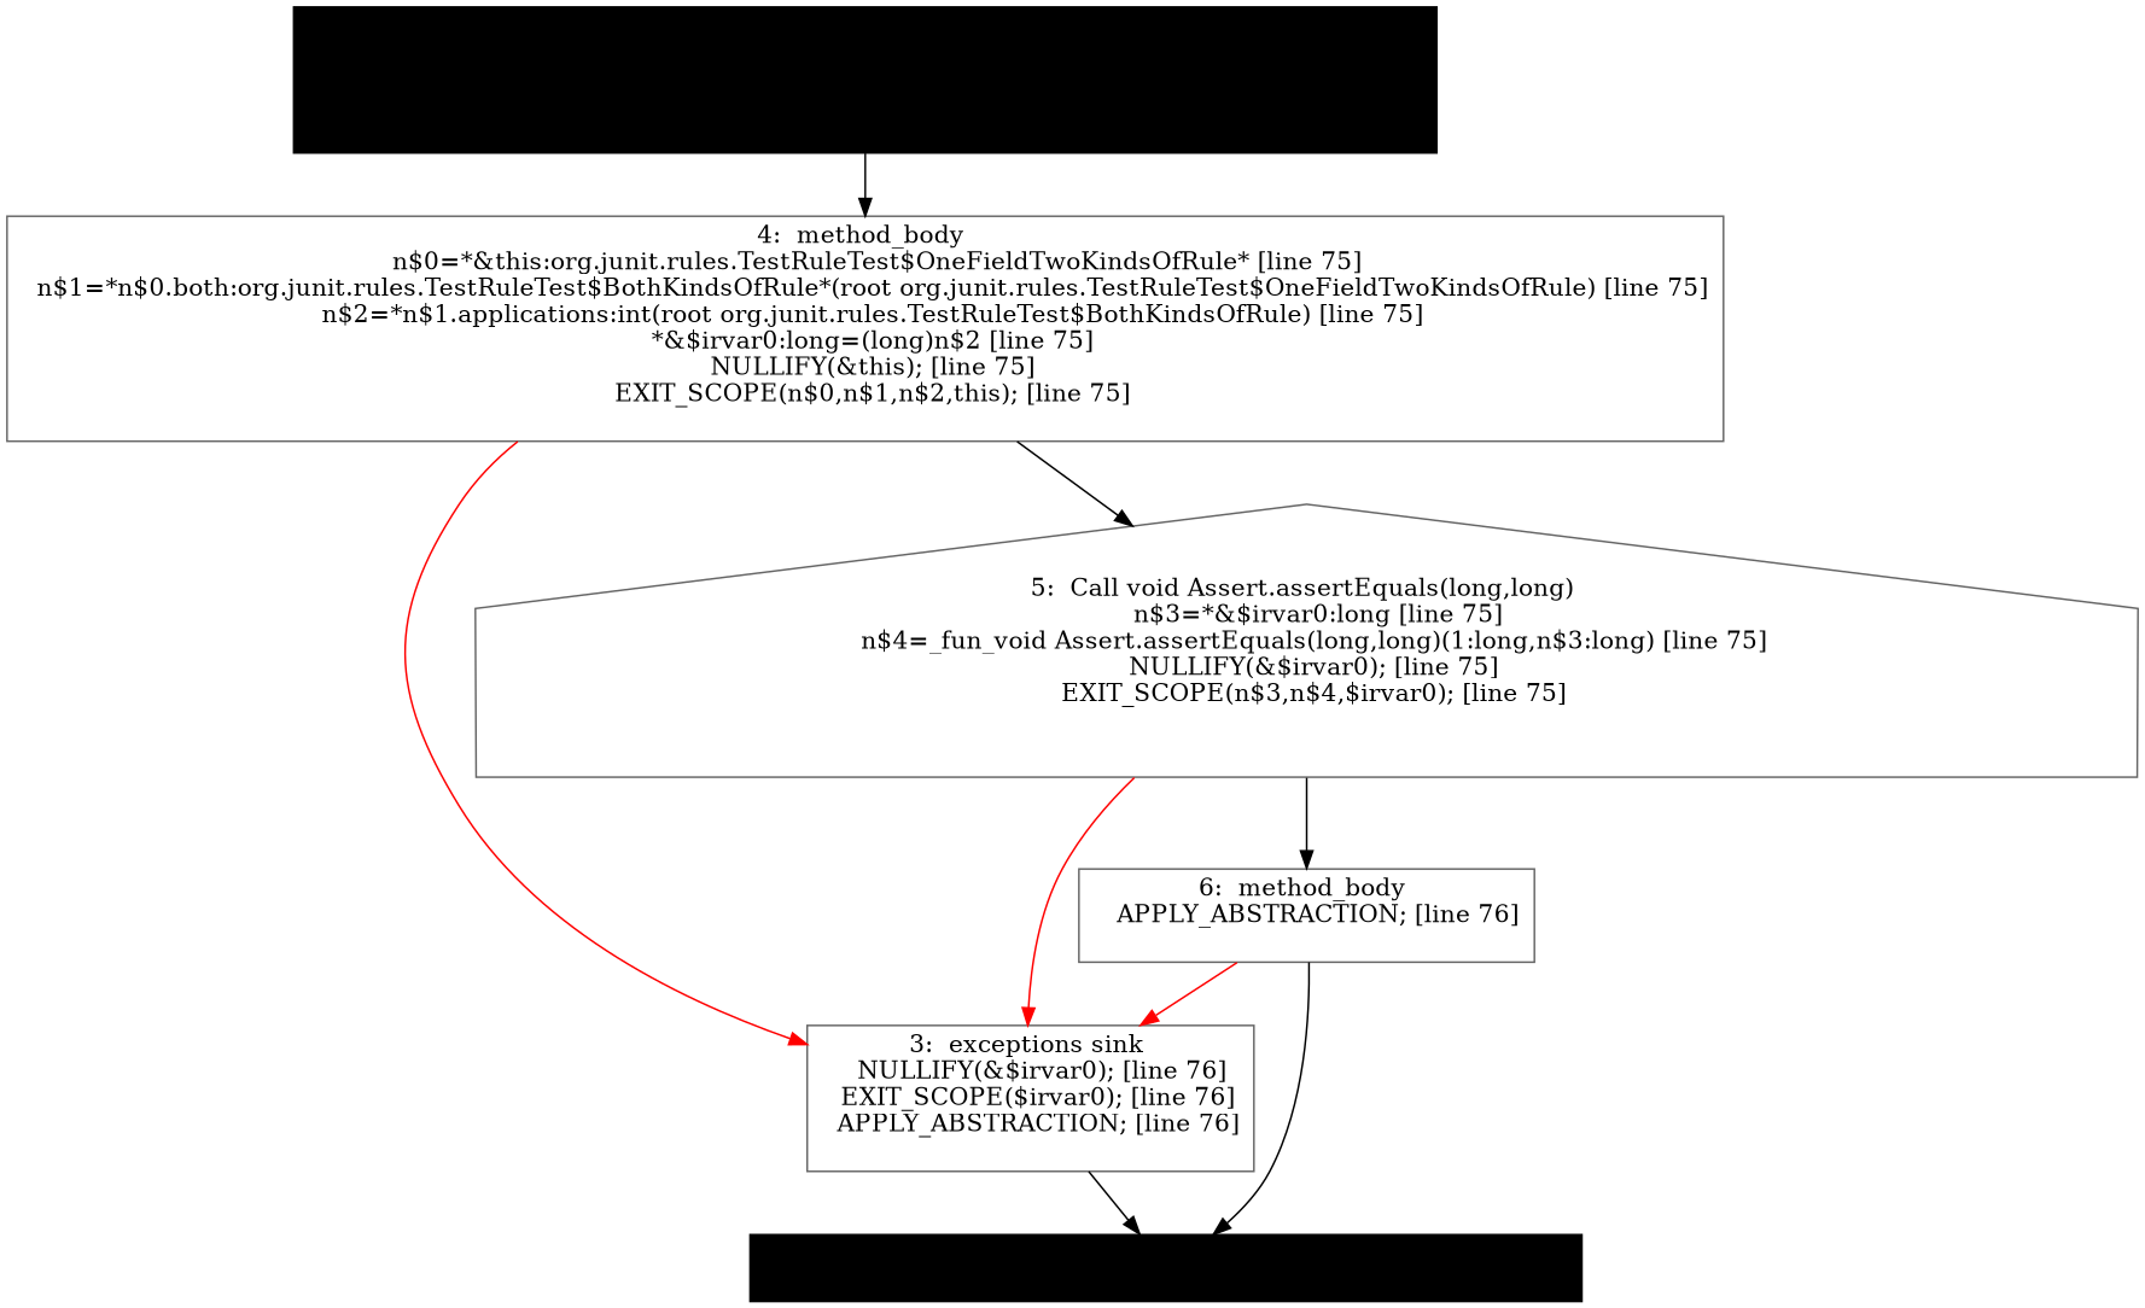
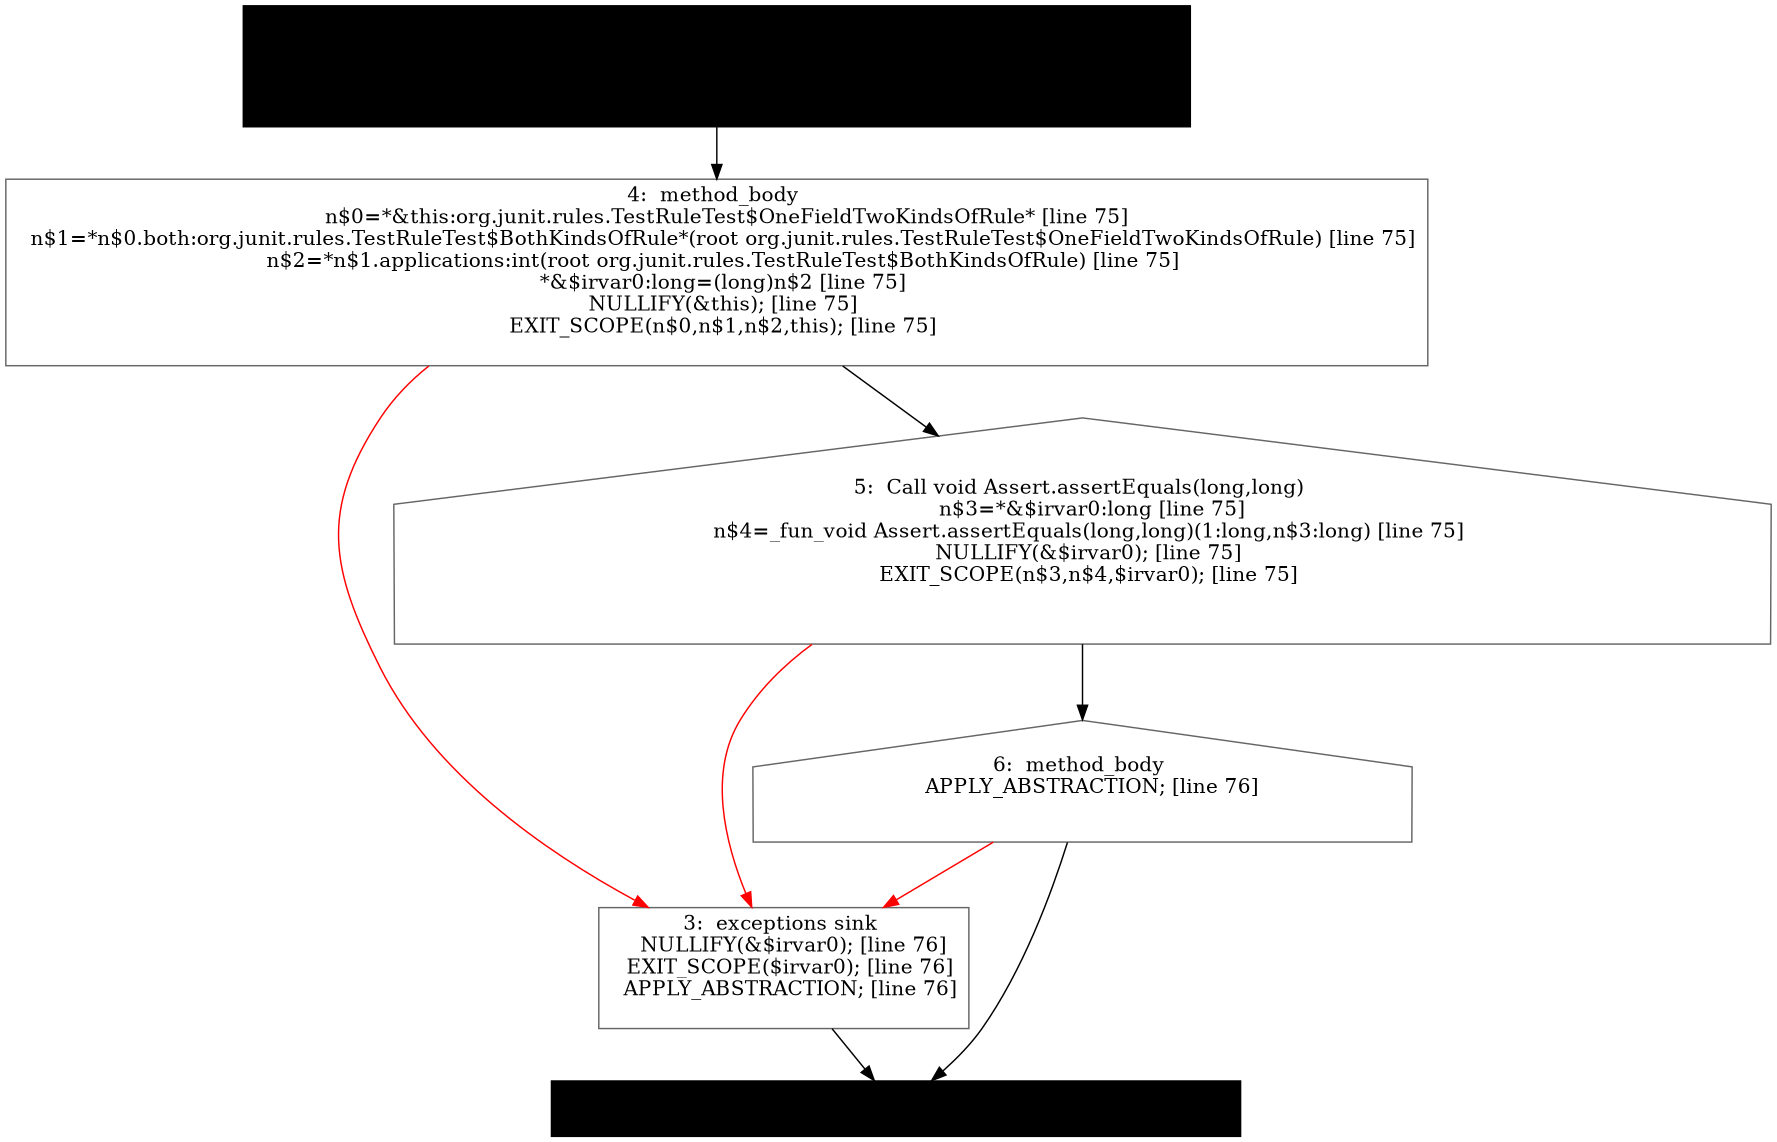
  digraph {
    node [color=gray40 shape=box]
    n1 [color=black label="1: Start void TestRuleTest$OneFieldTwoKindsOfRule.onlyOnce()\nFormals:  this:org.junit.rules.TestRuleTest$OneFieldTwoKindsOfRule*\nLocals:  $irvar0:void\nAnnotation: <_org.junit.Test> void TestRuleTest$OneFieldTwoKindsOfRule.onlyOnce()() \n  " style=filled]
    n2 [label="4:  method_body \n   n$0=*&this:org.junit.rules.TestRuleTest$OneFieldTwoKindsOfRule* [line 75]\n  n$1=*n$0.both:org.junit.rules.TestRuleTest$BothKindsOfRule*(root org.junit.rules.TestRuleTest$OneFieldTwoKindsOfRule) [line 75]\n  n$2=*n$1.applications:int(root org.junit.rules.TestRuleTest$BothKindsOfRule) [line 75]\n  *&$irvar0:long=(long)n$2 [line 75]\n  NULLIFY(&this); [line 75]\n  EXIT_SCOPE(n$0,n$1,n$2,this); [line 75]\n "]
    n3 [label="3:  exceptions sink \n   NULLIFY(&$irvar0); [line 76]\n  EXIT_SCOPE($irvar0); [line 76]\n  APPLY_ABSTRACTION; [line 76]\n "]
    n4 [label="5:  Call void Assert.assertEquals(long,long) \n   n$3=*&$irvar0:long [line 75]\n  n$4=_fun_void Assert.assertEquals(long,long)(1:long,n$3:long) [line 75]\n  NULLIFY(&$irvar0); [line 75]\n  EXIT_SCOPE(n$3,n$4,$irvar0); [line 75]\n " shape=house]
    n5 [color=black label="2: Exit void TestRuleTest$OneFieldTwoKindsOfRule.onlyOnce() \n  " style=filled]
-   n6 [label="6:  method_body \n   APPLY_ABSTRACTION; [line 76]\n "]
+   n6 [label="6:  method_body \n   APPLY_ABSTRACTION; [line 76]\n " shape=house]
    n1 -> n2
    n2 -> n3 [color=red]
    n2 -> n4
    n3 -> n5
    n4 -> n3 [color=red]
    n4 -> n6
    n6 -> n3 [color=red]
    n6 -> n5
  }
